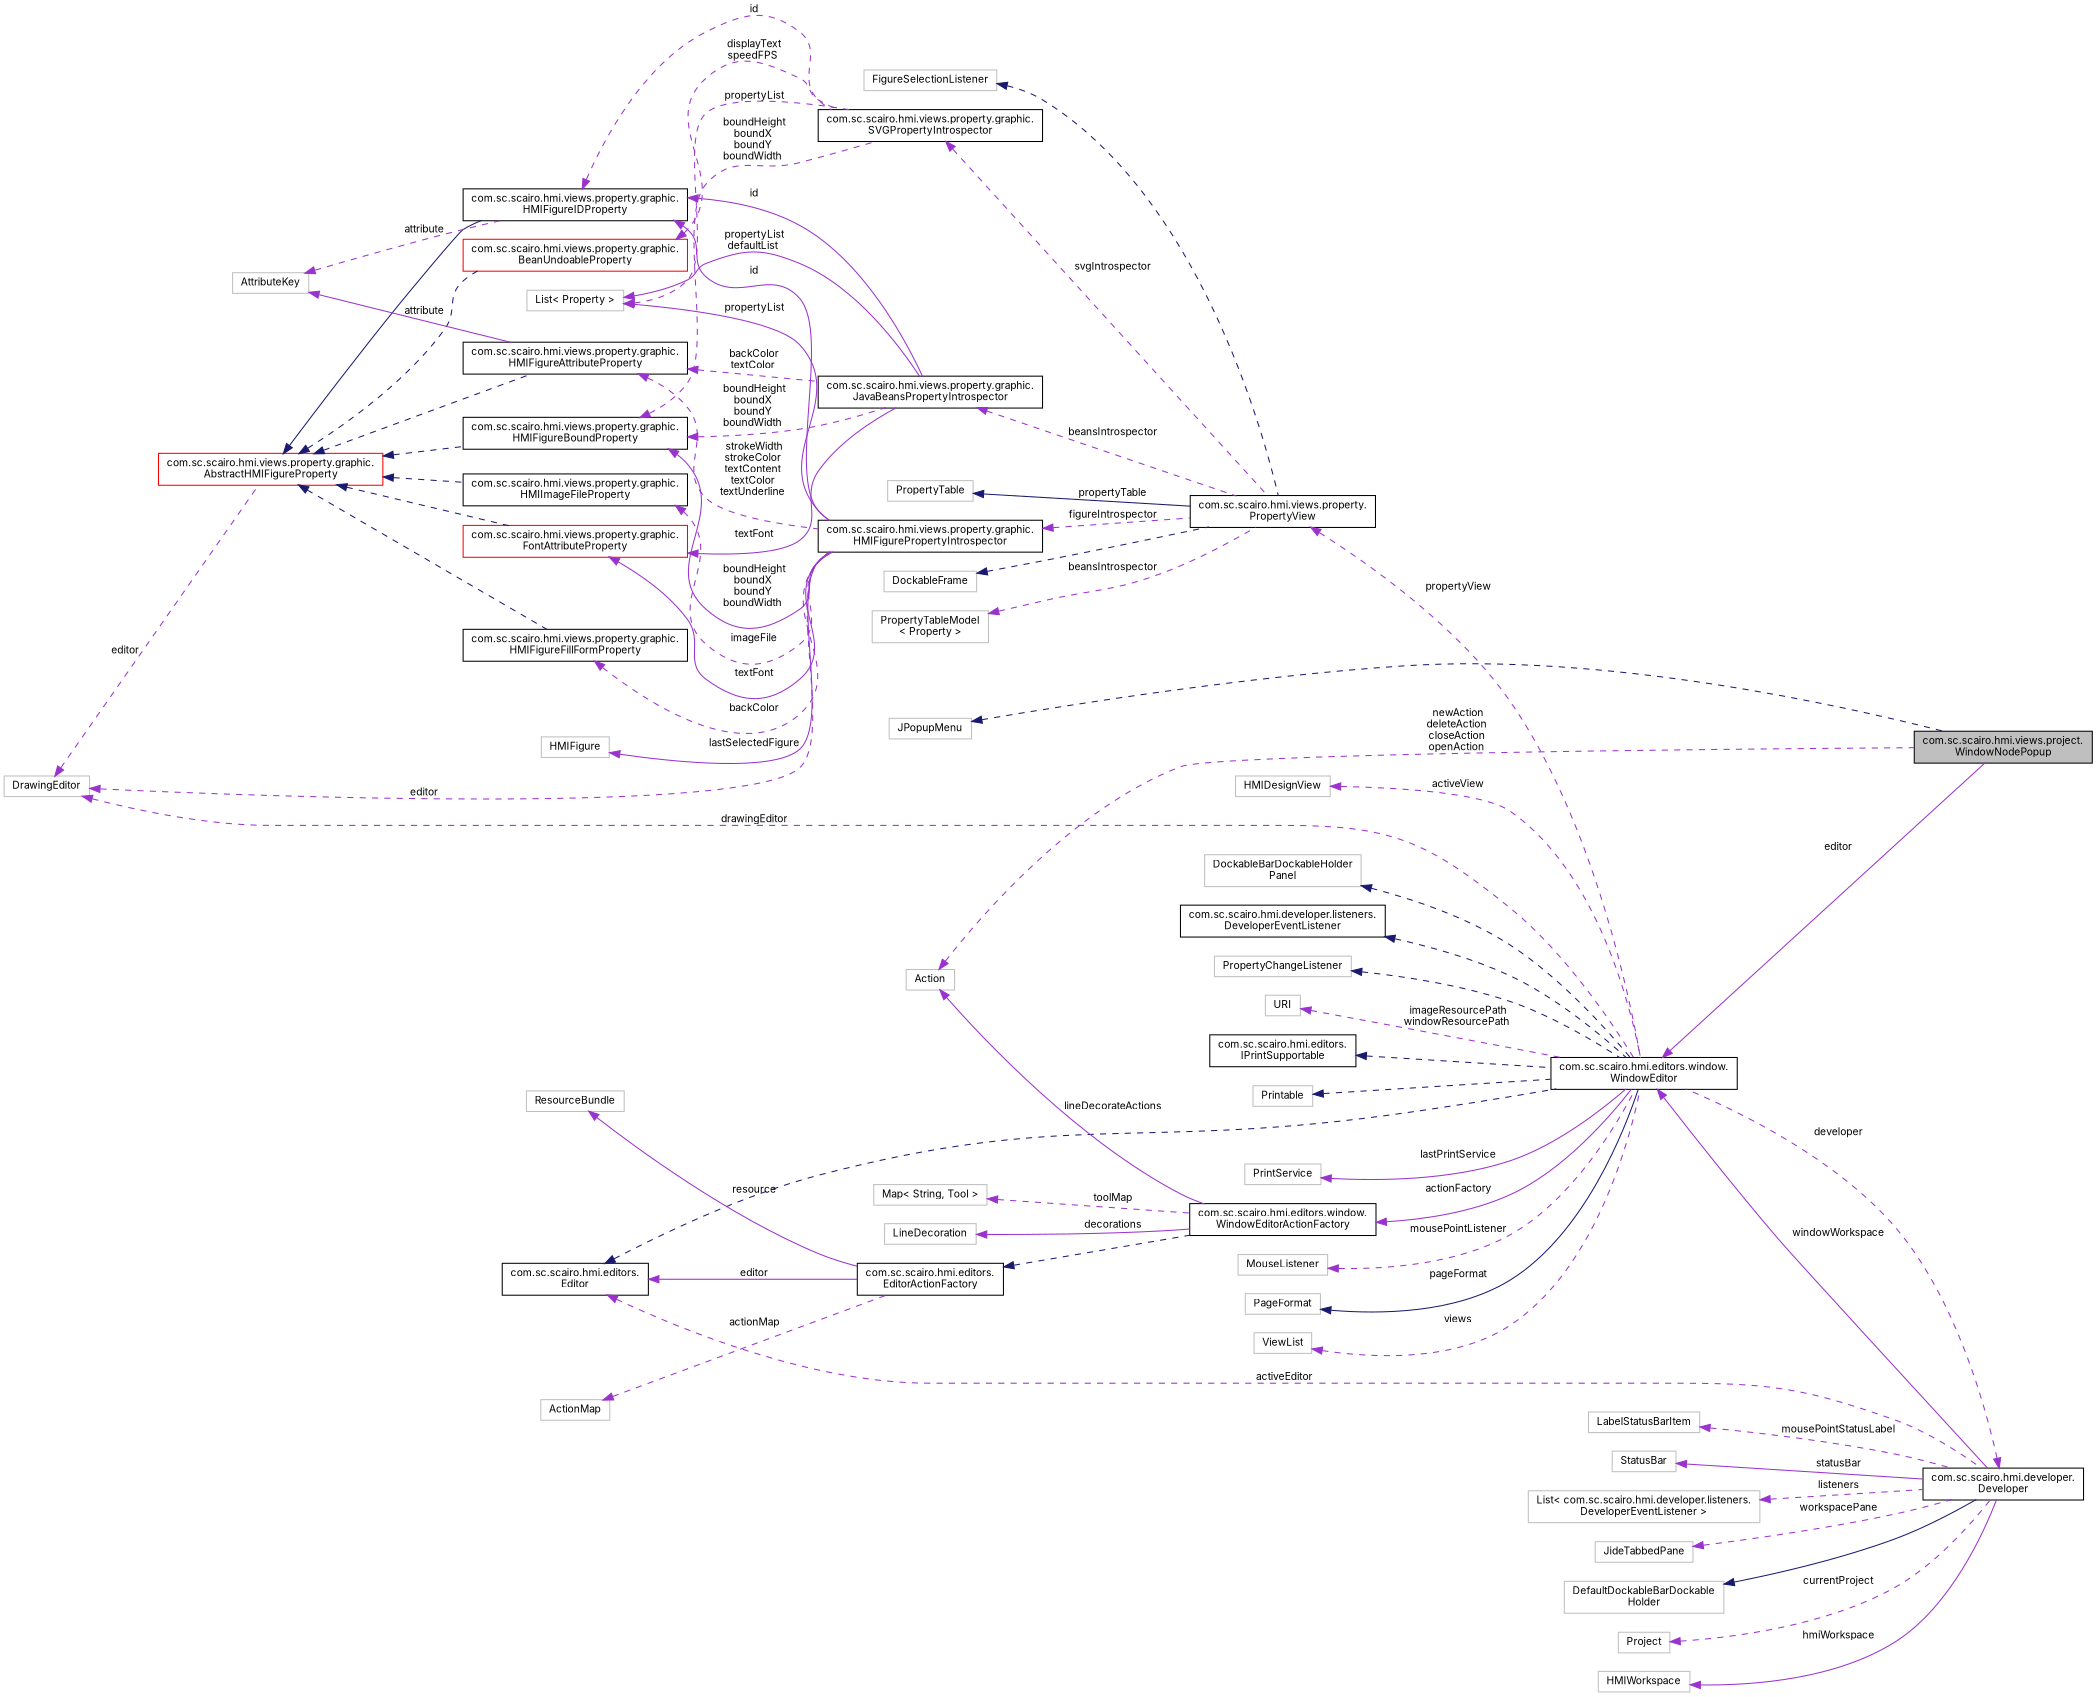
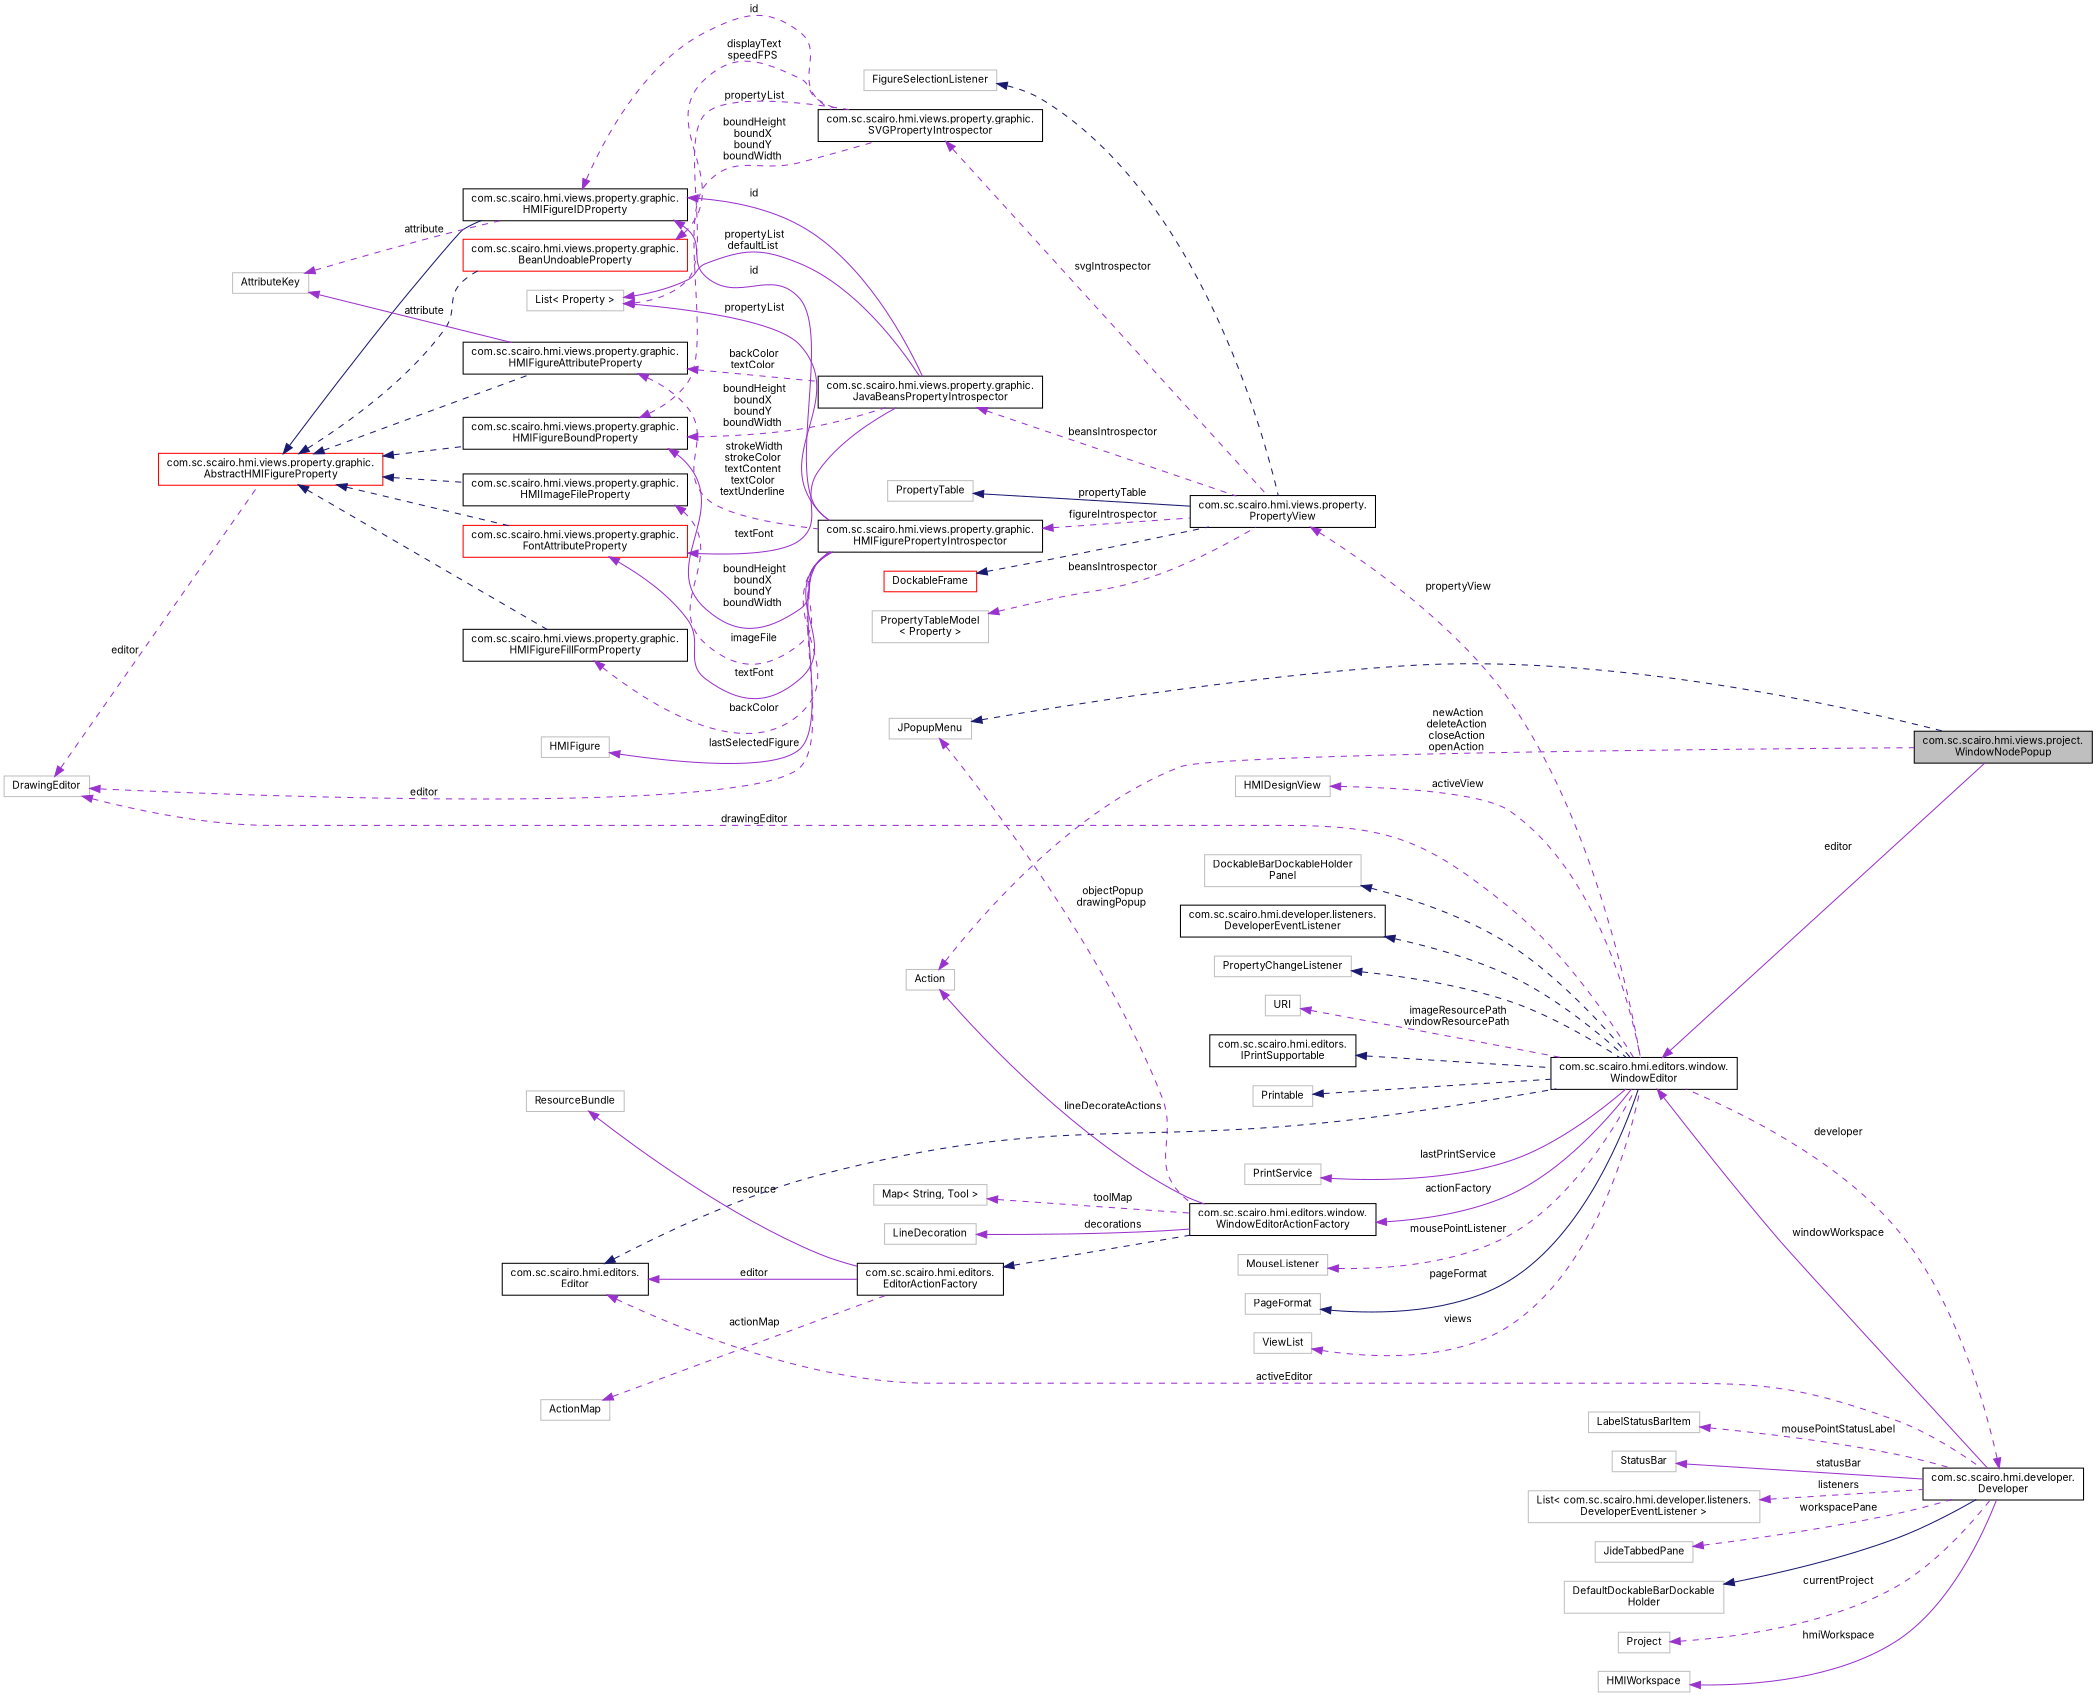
  digraph {
    fontname=Inter
    rankdir=LR
    node [color=grey75 fillcolor=white fontname=Inter fontsize=10 shape=record style=filled]
    edge [color=darkorchid3 dir=back fontname=Inter fontsize=10 labelfontname=Helvetica labelfontsize=10 style=dashed]
    n1 [color=black fillcolor=grey75 fontcolor=black height=0.2 label="com.sc.scairo.hmi.views.project.\lWindowNodePopup" width=0.4]
    n2 [height=0.2 label=JPopupMenu width=0.4]
    n3 [color=black height=0.2 label="com.sc.scairo.hmi.editors.window.\lWindowEditorActionFactory" width=0.4]
    n4 [color=black height=0.2 label="com.sc.scairo.hmi.editors.window.\lWindowEditor" width=0.4]
    n5 [color=black height=0.2 label="com.sc.scairo.hmi.developer.\lDeveloper" width=0.4]
    n6 [height=0.2 label="DockableBarDockableHolder\lPanel" width=0.4]
    n7 [color=black height=0.2 label="com.sc.scairo.hmi.developer.listeners.\lDeveloperEventListener" width=0.4]
    n8 [height=0.2 label=PropertyChangeListener width=0.4]
    n9 [color=black height=0.2 label="com.sc.scairo.hmi.editors.\lEditor" width=0.4]
    n10 [color=black height=0.2 label="com.sc.scairo.hmi.editors.\lEditorActionFactory" width=0.4]
    n11 [color=black height=0.2 label="com.sc.scairo.hmi.editors.\lIPrintSupportable" width=0.4]
    n12 [height=0.2 label=Printable width=0.4]
    n13 [height=0.2 label=DrawingEditor width=0.4]
    n14 [color=red height=0.2 label="com.sc.scairo.hmi.views.property.graphic.\lAbstractHMIFigureProperty" width=0.4]
    n15 [color=black height=0.2 label="com.sc.scairo.hmi.views.property.graphic.\lHMIFigurePropertyIntrospector" width=0.4]
    n16 [color=black height=0.2 label="com.sc.scairo.hmi.views.property.graphic.\lHMIFigureBoundProperty" width=0.4]
    n17 [color=black height=0.2 label="com.sc.scairo.hmi.views.property.graphic.\lHMIFigureIDProperty" width=0.4]
    n18 [color=black height=0.2 label="com.sc.scairo.hmi.views.property.graphic.\lHMIFigureAttributeProperty" width=0.4]
    n19 [color=red height=0.2 label="com.sc.scairo.hmi.views.property.graphic.\lFontAttributeProperty" width=0.4]
    n20 [color=black height=0.2 label="com.sc.scairo.hmi.views.property.graphic.\lHMIFigureFillFormProperty" width=0.4]
    n21 [color=black height=0.2 label="com.sc.scairo.hmi.views.property.graphic.\lHMIImageFileProperty" width=0.4]
    n22 [color=red height=0.2 label="com.sc.scairo.hmi.views.property.graphic.\lBeanUndoableProperty" width=0.4]
    n23 [color=black height=0.2 label="com.sc.scairo.hmi.views.property.\lPropertyView" width=0.4]
    n24 [height=0.2 label=PrintService width=0.4]
    n25 [height=0.2 label=MouseListener width=0.4]
    n26 [height=0.2 label=PageFormat width=0.4]
    n27 [height=0.2 label=ViewList width=0.4]
    n28 [height=0.2 label=URI width=0.4]
    n29 [height=0.2 label=HMIDesignView width=0.4]
    n30 [height=0.2 label="DefaultDockableBarDockable\lHolder" width=0.4]
    n31 [height=0.2 label=HMIWorkspace width=0.4]
    n32 [height=0.2 label=LabelStatusBarItem width=0.4]
    n33 [height=0.2 label=JideTabbedPane width=0.4]
    n34 [height=0.2 label=StatusBar width=0.4]
    n35 [height=0.2 label=Project width=0.4]
    n36 [height=0.2 label="List\< com.sc.scairo.hmi.developer.listeners.\lDeveloperEventListener \>" width=0.4]
-   n37 [height=0.2 label=DockableFrame width=0.4]
+   n37 [color=red height=0.2 label=DockableFrame width=0.4]
    n38 [height=0.2 label=FigureSelectionListener width=0.4]
    n39 [color=black height=0.2 label="com.sc.scairo.hmi.views.property.graphic.\lJavaBeansPropertyIntrospector" width=0.4]
    n40 [color=black height=0.2 label="com.sc.scairo.hmi.views.property.graphic.\lSVGPropertyIntrospector" width=0.4]
    n41 [height=0.2 label=AttributeKey width=0.4]
    n42 [height=0.2 label="List\< Property \>" width=0.4]
    n43 [height=0.2 label=HMIFigure width=0.4]
    n44 [height=0.2 label="PropertyTableModel\l\< Property \>" width=0.4]
    n45 [height=0.2 label=PropertyTable width=0.4]
    n46 [height=0.2 label=ResourceBundle width=0.4]
    n47 [height=0.2 label=ActionMap width=0.4]
    n48 [height=0.2 label=LineDecoration width=0.4]
    n49 [height=0.2 label=Action width=0.4]
    n50 [height=0.2 label="Map\< String, Tool \>" width=0.4]
    n2 -> n1 [color=midnightblue]
+   n2 -> n3 [label=" objectPopup\ndrawingPopup"]
    n3 -> n4 [label=" actionFactory" style=solid]
    n4 -> n1 [label=" editor" style=solid]
    n4 -> n5 [label=" windowWorkspace" style=solid]
    n5 -> n4 [label=" developer"]
    n6 -> n4 [color=midnightblue]
    n7 -> n4 [color=midnightblue]
    n8 -> n4 [color=midnightblue]
    n9 -> n4 [color=midnightblue]
    n9 -> n5 [label=" activeEditor"]
    n9 -> n10 [label=" editor" style=solid]
    n10 -> n3 [color=midnightblue]
    n11 -> n4 [color=midnightblue]
    n12 -> n4 [color=midnightblue]
    n13 -> n4 [label=" drawingEditor"]
    n13 -> n14 [label=" editor"]
    n13 -> n15 [label=" editor"]
    n14 -> n16 [color=midnightblue]
    n14 -> n17 [color=midnightblue style=solid]
    n14 -> n18 [color=midnightblue]
    n14 -> n19 [color=midnightblue]
    n14 -> n20 [color=midnightblue]
    n14 -> n21 [color=midnightblue]
    n14 -> n22 [color=midnightblue]
    n15 -> n23 [label=" figureIntrospector"]
    n16 -> n15 [label=" boundHeight\nboundX\nboundY\nboundWidth" style=solid]
    n16 -> n39 [label=" boundHeight\nboundX\nboundY\nboundWidth"]
    n16 -> n40 [label=" boundHeight\nboundX\nboundY\nboundWidth"]
    n17 -> n15 [label=" id" style=solid]
    n17 -> n39 [label=" id" style=solid]
    n17 -> n40 [label=" id"]
    n18 -> n15 [label=" strokeWidth\nstrokeColor\ntextContent\ntextColor\ntextUnderline"]
    n18 -> n39 [label=" backColor\ntextColor"]
    n19 -> n15 [label=" textFont" style=solid]
    n19 -> n39 [label=" textFont" style=solid]
    n20 -> n15 [label=" backColor"]
    n21 -> n15 [label=" imageFile"]
    n22 -> n40 [label=" displayText\nspeedFPS"]
    n23 -> n4 [label=" propertyView"]
    n24 -> n4 [label=" lastPrintService" style=solid]
    n25 -> n4 [label=" mousePointListener"]
    n26 -> n4 [color=midnightblue label=" pageFormat" style=solid]
    n27 -> n4 [label=" views"]
    n28 -> n4 [label=" imageResourcePath\nwindowResourcePath"]
    n29 -> n4 [label=" activeView"]
    n30 -> n5 [color=midnightblue style=solid]
    n31 -> n5 [label=" hmiWorkspace" style=solid]
    n32 -> n5 [label=" mousePointStatusLabel"]
    n33 -> n5 [label=" workspacePane"]
    n34 -> n5 [label=" statusBar" style=solid]
    n35 -> n5 [label=" currentProject"]
    n36 -> n5 [label=" listeners"]
    n37 -> n23 [color=midnightblue]
    n38 -> n23 [color=midnightblue]
    n39 -> n23 [label=" beansIntrospector"]
    n40 -> n23 [label=" svgIntrospector"]
    n41 -> n17 [label=" attribute"]
    n41 -> n18 [label=" attribute" style=solid]
    n42 -> n15 [label=" propertyList" style=solid]
    n42 -> n39 [label=" propertyList\ndefaultList" style=solid]
    n42 -> n40 [label=" propertyList"]
    n43 -> n15 [label=" lastSelectedFigure" style=solid]
    n44 -> n23 [label=" beansIntrospector"]
    n45 -> n23 [color=midnightblue label=" propertyTable" style=solid]
    n46 -> n10 [label=" resource" style=solid]
    n47 -> n10 [label=" actionMap"]
    n48 -> n3 [label=" decorations" style=solid]
    n49 -> n1 [label=" newAction\ndeleteAction\ncloseAction\nopenAction"]
    n49 -> n3 [label=" lineDecorateActions" style=solid]
    n50 -> n3 [label=" toolMap"]
  }
